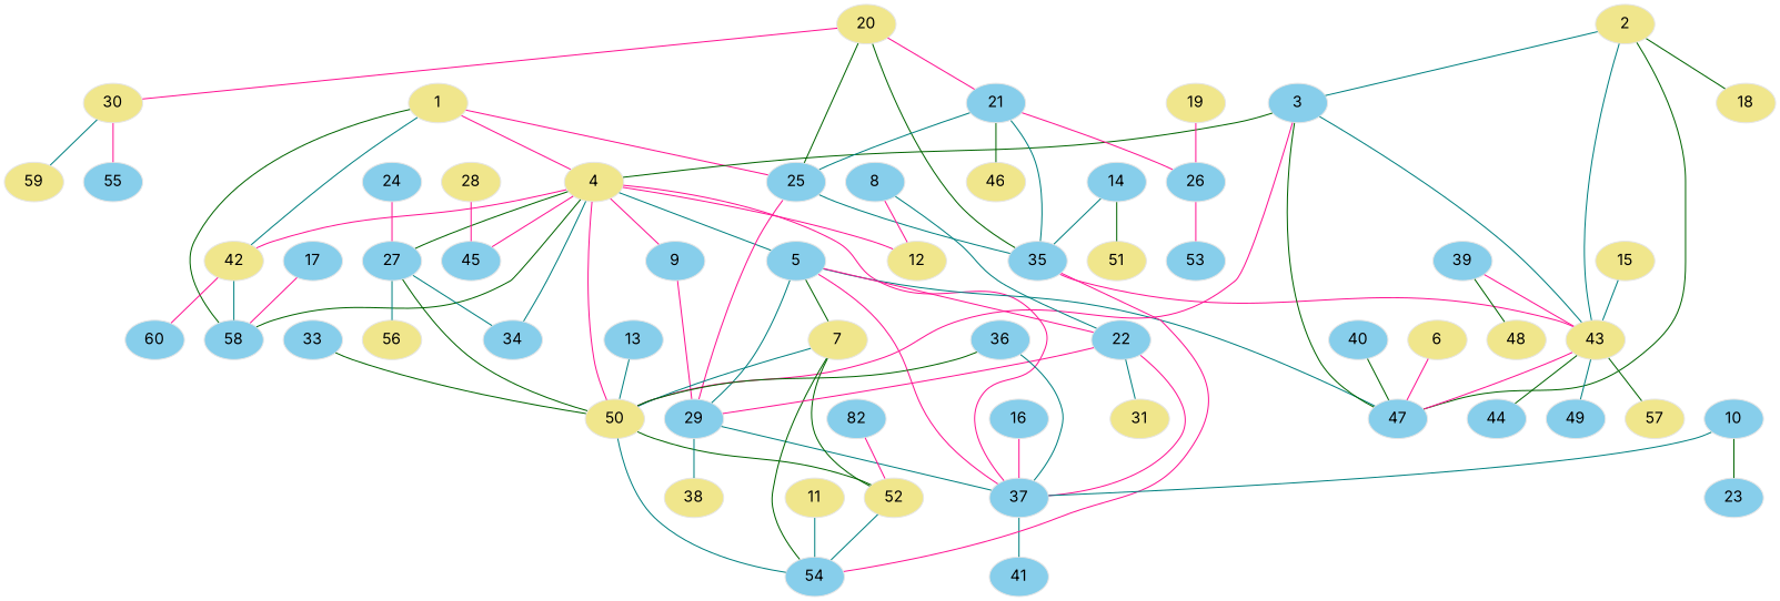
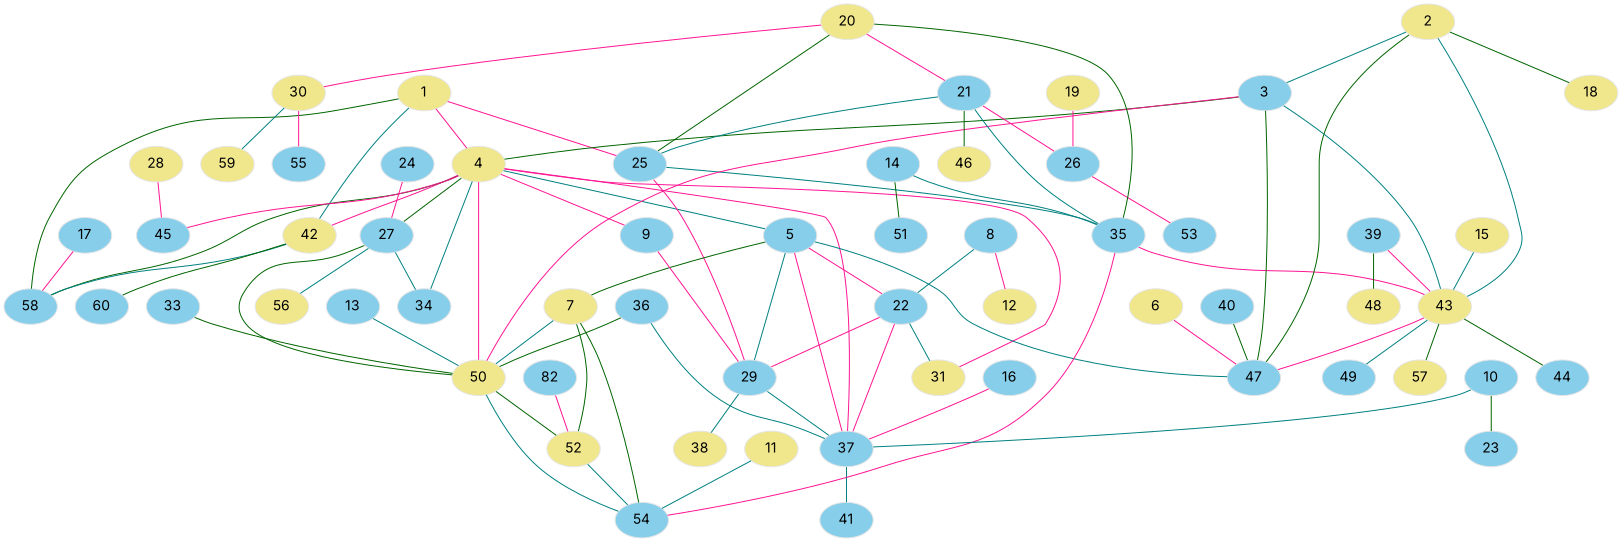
  graph {
    fontname=Inter
    node [color=gray90 fillcolor=skyblue fontname=Inter style=filled]
    edge [color=deeppink fontname=Inter weight=1.0]
    1 [fillcolor=khaki]
    4 [fillcolor=khaki]
    25
    42 [fillcolor=khaki]
    58
    50 [fillcolor=khaki]
    5
    9
    27
    31 [fillcolor=khaki]
    34
    37
    45
    29
    35
    60
    2 [fillcolor=khaki]
    3
    18 [fillcolor=khaki]
    43 [fillcolor=khaki]
    47
    44
    49
    57 [fillcolor=khaki]
    52 [fillcolor=khaki]
    54
    7 [fillcolor=khaki]
    22
    56 [fillcolor=khaki]
    41
    38 [fillcolor=khaki]
    6 [fillcolor=khaki]
    8
    12 [fillcolor=khaki]
    10
    23
    11 [fillcolor=khaki]
    13
    14
-   51 [fillcolor=khaki]
+   51
    15 [fillcolor=khaki]
    16
    17
    19 [fillcolor=khaki]
    26
    53
    20 [fillcolor=khaki]
    21
    30 [fillcolor=khaki]
    46 [fillcolor=khaki]
    55
    59 [fillcolor=khaki]
    24
    28 [fillcolor=khaki]
    n55 [label=82]
    33
    36
    39
    48 [fillcolor=khaki]
    40
    1 -- 4
    1 -- 25
    1 -- 42 [color=teal]
    1 -- 58 [color=darkgreen]
    4 -- 42
    4 -- 58 [color=darkgreen]
    4 -- 50
    4 -- 5 [color=teal]
    4 -- 9
    4 -- 27 [color=darkgreen]
-   4 -- 12
+   4 -- 31
    4 -- 34 [color=teal]
    4 -- 37
    4 -- 45
    25 -- 29
    25 -- 35 [color=teal]
    42 -- 58 [color=teal]
-   42 -- 60
+   42 -- 60 [color=darkgreen]
    50 -- 52 [color=darkgreen]
    50 -- 54 [color=teal]
    5 -- 37
    5 -- 29 [color=teal]
    5 -- 47 [color=teal]
    5 -- 7 [color=darkgreen]
    5 -- 22
    9 -- 29
    27 -- 50 [color=darkgreen]
    27 -- 34 [color=teal]
    27 -- 56 [color=teal]
    37 -- 41 [color=teal]
    29 -- 37 [color=teal]
    29 -- 38 [color=teal]
    35 -- 43
    35 -- 54
    2 -- 3 [color=teal]
    2 -- 18 [color=darkgreen]
    2 -- 43 [color=teal]
    2 -- 47 [color=darkgreen]
    3 -- 4 [color=darkgreen]
    3 -- 50
    3 -- 43 [color=teal]
    3 -- 47 [color=darkgreen]
    43 -- 47
    43 -- 44 [color=darkgreen]
    43 -- 49 [color=teal]
    43 -- 57 [color=darkgreen]
    52 -- 54 [color=teal]
    7 -- 50 [color=teal]
    7 -- 52 [color=darkgreen]
    7 -- 54 [color=darkgreen]
    22 -- 31 [color=teal]
    22 -- 37
    22 -- 29
    6 -- 47
    8 -- 22 [color=teal]
    8 -- 12
    10 -- 37 [color=teal]
    10 -- 23 [color=darkgreen]
    11 -- 54 [color=teal]
    13 -- 50 [color=teal]
    14 -- 35 [color=teal]
    14 -- 51 [color=darkgreen]
    15 -- 43 [color=teal]
    16 -- 37
    17 -- 58
    19 -- 26
    26 -- 53
    20 -- 25 [color=darkgreen]
    20 -- 35 [color=darkgreen]
    20 -- 21
    20 -- 30
    21 -- 25 [color=teal]
    21 -- 35 [color=teal]
    21 -- 26
    21 -- 46 [color=darkgreen]
    30 -- 55
    30 -- 59 [color=teal]
    24 -- 27
    28 -- 45
    n55 -- 52
    33 -- 50 [color=darkgreen]
    36 -- 50 [color=darkgreen]
    36 -- 37 [color=teal]
    39 -- 43
    39 -- 48 [color=darkgreen]
    40 -- 47 [color=darkgreen]
  }
